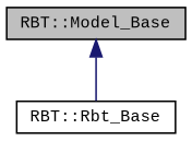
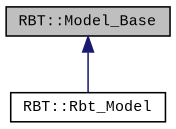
  digraph {
    fontname="Liberation Mono"
    node [color=black fontname="Liberation Mono" fontsize=10 shape=record style=filled]
    n1 [fillcolor=grey75 fontcolor=black height=0.2 label="RBT::Model_Base" width=0.4]
-   n2 [fillcolor=white height=0.2 label="RBT::Rbt_Base" width=0.4]
+   n2 [fillcolor=white height=0.2 label="RBT::Rbt_Model" width=0.4]
    n1 -> n2 [color=midnightblue dir=back fontname="Liberation Mono" fontsize=10 labelfontname=Helvetica labelfontsize=10 style=solid]
  }
